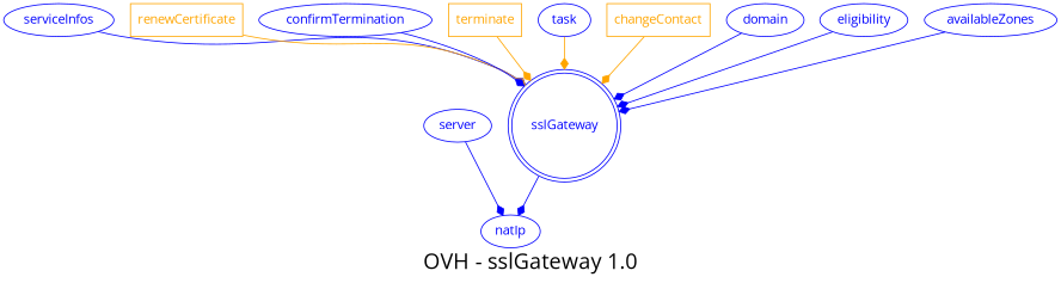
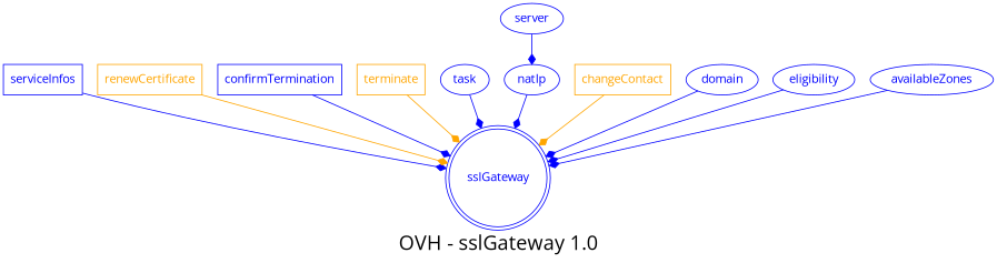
  digraph {
    fontname="Open Sans"
    fontsize=24
    label="OVH - sslGateway 1.0"
    splines=true
    node [color=blue fontcolor=blue fontname="Open Sans" shape=ellipse]
    edge [arrowhead=diamond arrowtail=none color=blue fontcolor=blue fontname="Open Sans"]
    sslGateway [shape=doublecircle]
-   serviceInfos
+   serviceInfos [shape=box]
    renewCertificate [color=orange fontcolor=orange shape=box]
-   confirmTermination
+   confirmTermination [shape=box]
    terminate [color=orange fontcolor=orange shape=box]
    task
    natIp
    changeContact [color=orange fontcolor=orange shape=box]
    domain
    server
    eligibility
    availableZones
    serviceInfos -> sslGateway
    renewCertificate -> sslGateway [color=orange fontcolor=orange]
    confirmTermination -> sslGateway
    terminate -> sslGateway [color=orange fontcolor=orange]
-   task -> sslGateway [color=orange]
-   sslGateway -> natIp
+   task -> sslGateway
+   natIp -> sslGateway
    changeContact -> sslGateway [color=orange fontcolor=orange]
    domain -> sslGateway
    server -> natIp
    eligibility -> sslGateway
    availableZones -> sslGateway
  }
